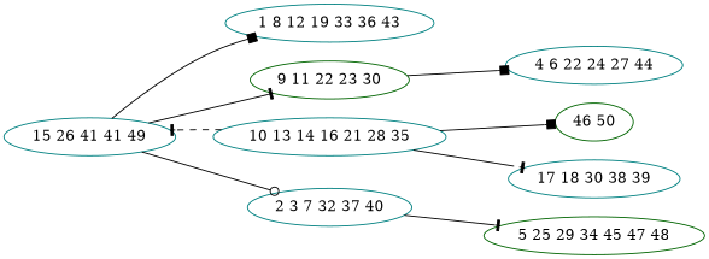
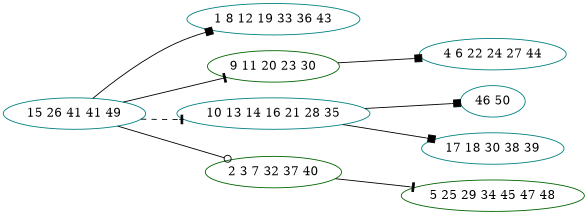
  digraph {
    rankdir=LR
    node [color=teal]
    edge [arrowhead=box style=solid]
    n1 [label="15 26 41 41 49"]
    n2 [label="1 8 12 19 33 36 43"]
-   n3 [color=darkgreen label="9 11 22 23 30"]
+   n3 [color=darkgreen label="9 11 20 23 30"]
    n4 [label="10 13 14 16 21 28 35"]
-   n5 [label="2 3 7 32 37 40"]
+   n5 [color=darkgreen label="2 3 7 32 37 40"]
    n6 [label="4 6 22 24 27 44"]
-   n7 [color=darkgreen label="46 50"]
+   n7 [label="46 50"]
    n8 [label="17 18 30 38 39"]
    n9 [color=darkgreen label="5 25 29 34 45 47 48"]
    n1 -> n2
    n1 -> n3 [arrowhead=tee]
-   n4 -> n1 [arrowhead=tee style=dashed]
+   n1 -> n4 [arrowhead=tee style=dashed]
    n1 -> n5 [arrowhead=odot]
    n3 -> n6
    n4 -> n7
-   n4 -> n8 [arrowhead=tee]
+   n4 -> n8
    n5 -> n9 [arrowhead=tee]
  }
